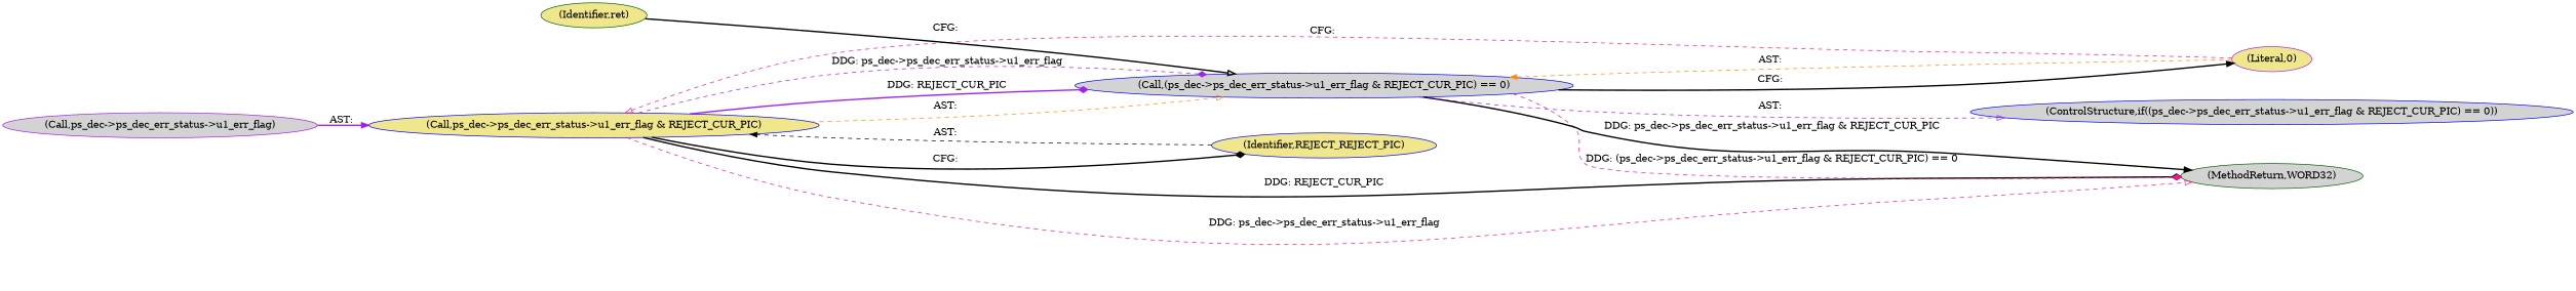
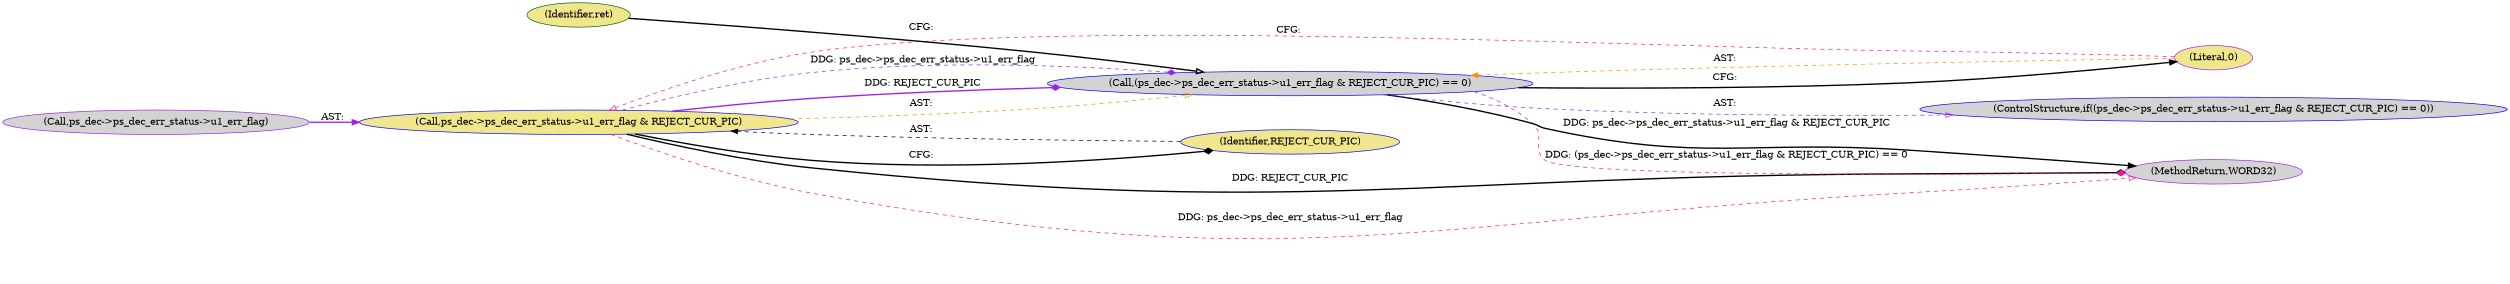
  digraph {
    fontname="DejaVu Serif"
    rankdir=LR
    node [color=blue fillcolor=khaki fontname="DejaVu Serif" style=filled]
    edge [arrowhead=onormal color=black fontname="DejaVu Serif" style=dashed]
    n1 [label="(Call,ps_dec->ps_dec_err_status->u1_err_flag & REJECT_CUR_PIC)"]
    n2 [fillcolor=lightgrey label="(Call,(ps_dec->ps_dec_err_status->u1_err_flag & REJECT_CUR_PIC) == 0)"]
-   n3 [color=darkgreen fillcolor=lightgrey label="(MethodReturn,WORD32)"]
-   n4 [label="(Identifier,REJECT_REJECT_PIC)"]
+   n3 [color=purple fillcolor=lightgrey label="(MethodReturn,WORD32)"]
+   n4 [label="(Identifier,REJECT_CUR_PIC)"]
    n5 [fillcolor=lightgrey label="(ControlStructure,if((ps_dec->ps_dec_err_status->u1_err_flag & REJECT_CUR_PIC) == 0))"]
    n6 [color=purple label="(Literal,0)"]
    n7 [color=darkgreen label="(Identifier,ret)"]
    n8 [color=purple fillcolor=lightgrey label="(Call,ps_dec->ps_dec_err_status->u1_err_flag)"]
    n1 -> n2 [color=darkorange label="AST: "]
    n1 -> n2 [arrowhead=diamond color=purple label="DDG: ps_dec->ps_dec_err_status->u1_err_flag"]
    n1 -> n2 [arrowhead=diamond color=purple label="DDG: REJECT_CUR_PIC" style=bold]
    n1 -> n3 [color=deeppink label="DDG: ps_dec->ps_dec_err_status->u1_err_flag"]
    n1 -> n3 [arrowhead=diamond label="DDG: REJECT_CUR_PIC" style=bold]
    n1 -> n4 [arrowhead=diamond label="CFG: " style=bold]
    n2 -> n3 [arrowhead=diamond color=deeppink label="DDG: (ps_dec->ps_dec_err_status->u1_err_flag & REJECT_CUR_PIC) == 0"]
    n2 -> n3 [arrowhead=normal label="DDG: ps_dec->ps_dec_err_status->u1_err_flag & REJECT_CUR_PIC" style=bold]
    n2 -> n5 [color=purple label="AST: "]
    n2 -> n6 [arrowhead=normal label="CFG: " style=bold]
    n4 -> n1 [arrowhead=normal label="AST: "]
    n6 -> n1 [color=deeppink label="CFG: "]
    n6 -> n2 [arrowhead=normal color=darkorange label="AST: "]
    n7 -> n2 [label="CFG: " style=bold]
    n8 -> n1 [arrowhead=normal color=purple label="AST: " style=bold]
  }
